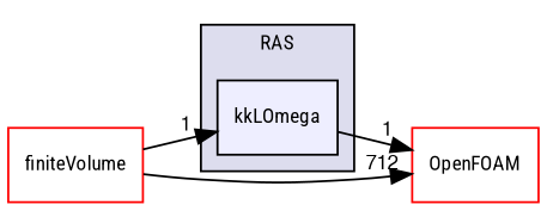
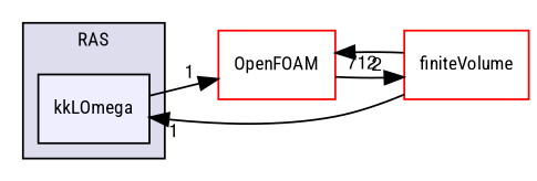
  digraph {
    compound=true
    fontname="Roboto Condensed"
    rankdir=LR
    node [fontname="Roboto Condensed" fontsize=10 shape=box color=red]
    edge [fontname="Roboto Condensed" headlabel=1 labeldistance=1.5 labelfontname=FreeSans labelfontsize=10]
    n1 [fillcolor="#eeeeff" label=kkLOmega pencolor=black style=filled color=""]
    n2 [label=OpenFOAM]
    n3 [label=finiteVolume]
    subgraph cluster_1 {
      bgcolor="#ddddee"
      fontsize=10
      label=RAS
      pencolor=black
      n1
    }
    n1 -> n2
+   n2 -> n3 [headlabel=2]
    n3 -> n1
    n3 -> n2 [headlabel=712]
  }
